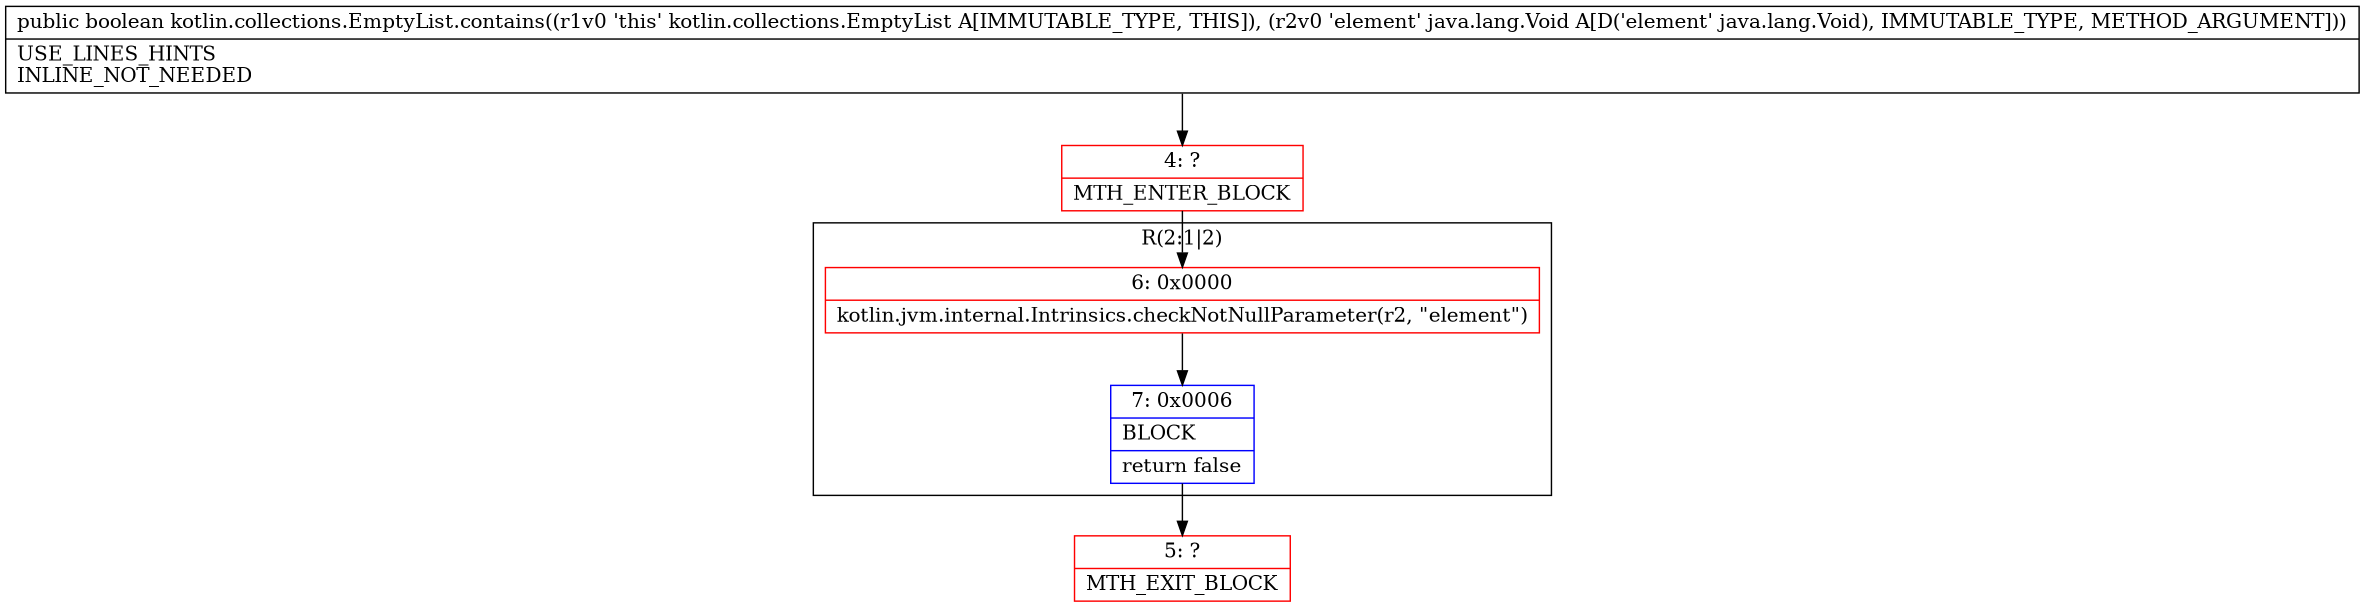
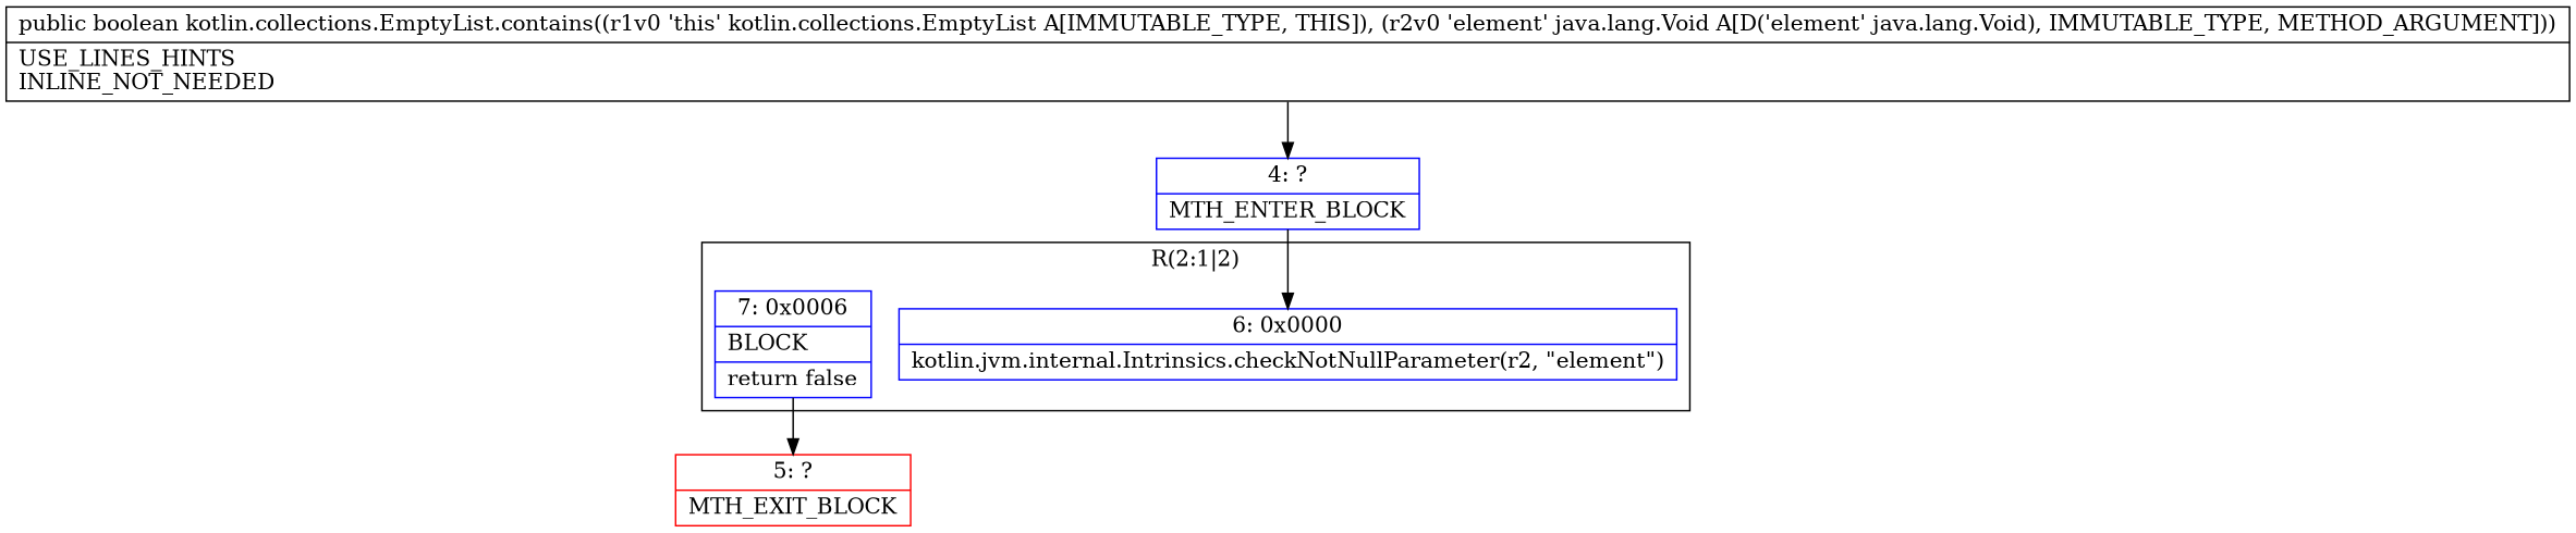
  digraph {
    node [color=blue shape=record]
-   n1 [color=red label="{6\:\ 0x0000|kotlin.jvm.internal.Intrinsics.checkNotNullParameter(r2, \"element\")\l}"]
+   n1 [label="{6\:\ 0x0000|kotlin.jvm.internal.Intrinsics.checkNotNullParameter(r2, \"element\")\l}"]
    n2 [label="{7\:\ 0x0006|BLOCK\l|return false\l}"]
    n3 [color=red label="{5\:\ ?|MTH_EXIT_BLOCK\l}"]
-   n4 [color=red label="{4\:\ ?|MTH_ENTER_BLOCK\l}"]
+   n4 [label="{4\:\ ?|MTH_ENTER_BLOCK\l}"]
    n5 [label="{public boolean kotlin.collections.EmptyList.contains((r1v0 'this' kotlin.collections.EmptyList A[IMMUTABLE_TYPE, THIS]), (r2v0 'element' java.lang.Void A[D('element' java.lang.Void), IMMUTABLE_TYPE, METHOD_ARGUMENT]))  | USE_LINES_HINTS\lINLINE_NOT_NEEDED\l}" color=""]
    subgraph cluster_1 {
      label="R(2:1|2)"
      n1
      n2
    }
-   n1 -> n2
    n2 -> n3
    n4 -> n1
    n5 -> n4
  }
